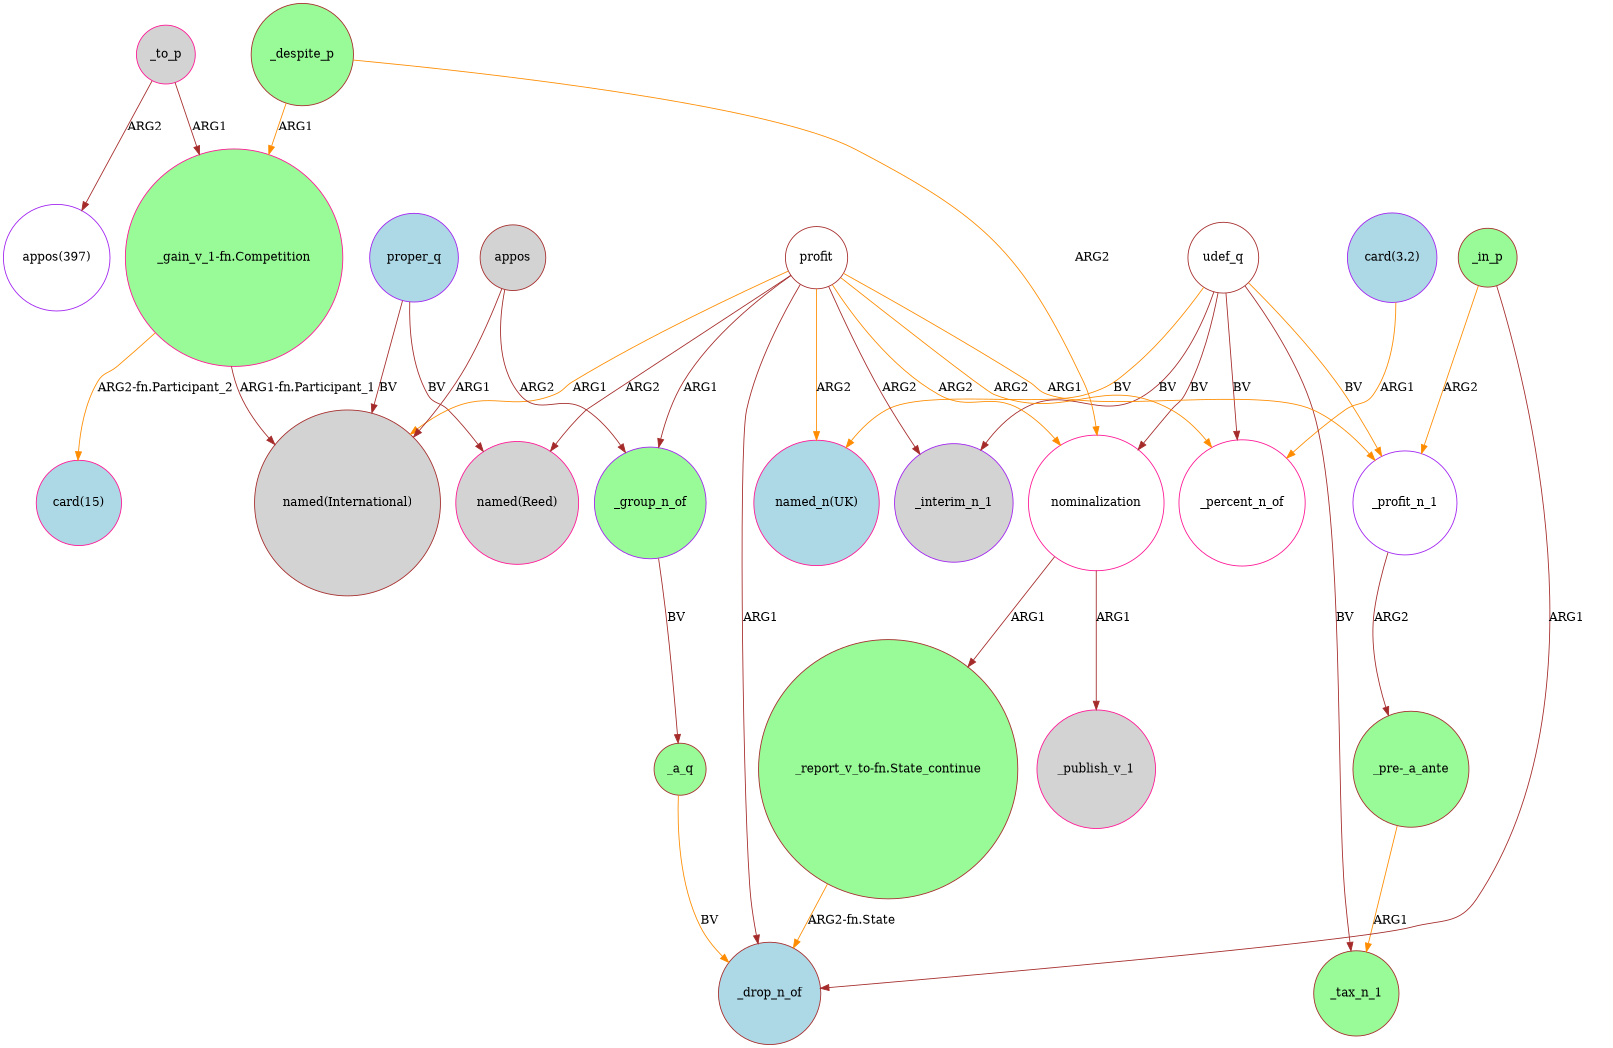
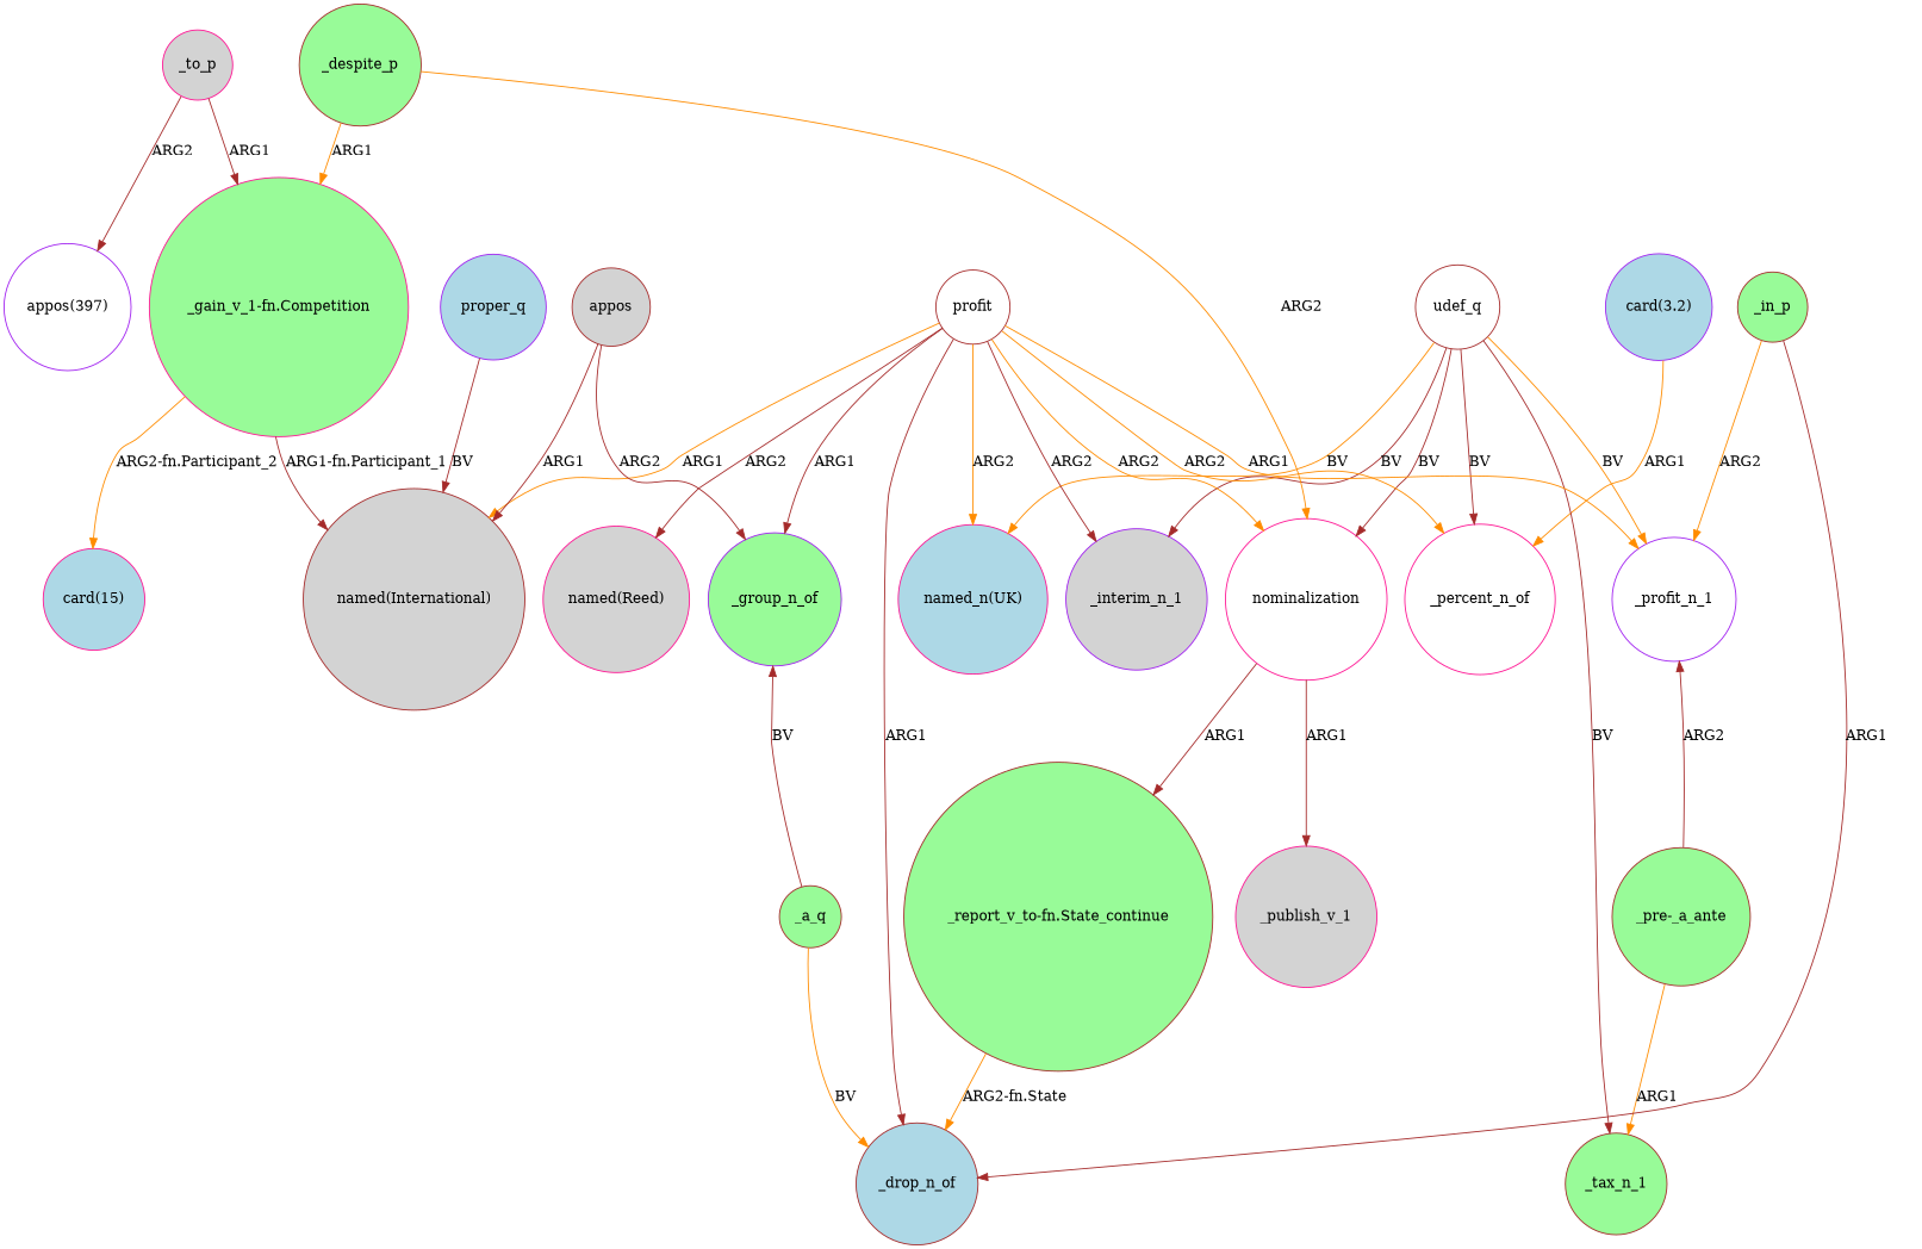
  digraph {
    node [color=brown fillcolor=palegreen shape=circle style=filled]
    edge [color=brown]
    proper_q [color=purple fillcolor=lightblue]
    "named(Reed)" [color=deeppink fillcolor=lightgrey]
    "named(International)" [fillcolor=lightgrey]
    n4 [color=purple fillcolor=lightblue label="card(3.2)"]
    _percent_n_of [color=deeppink fillcolor=white]
    _to_p [color=deeppink fillcolor=lightgrey]
    n7 [color=purple fillcolor=white label="appos(397)"]
    "_gain_v_1-fn.Competition" [color=deeppink]
    "card(15)" [color=deeppink fillcolor=lightblue]
    _profit_n_1 [color=purple fillcolor=white]
    "_pre-_a_ante"
    _tax_n_1
    udef_q [fillcolor=white]
    nominalization [color=deeppink fillcolor=white]
    "named_n(UK)" [color=deeppink fillcolor=lightblue]
    _interim_n_1 [color=purple fillcolor=lightgrey]
    _publish_v_1 [color=deeppink fillcolor=lightgrey]
    "_report_v_to-fn.State_continue"
    _drop_n_of [fillcolor=lightblue]
    n20 [fillcolor=white label=profit]
    _group_n_of [color=purple]
    appos [fillcolor=lightgrey]
    _despite_p
    _a_q
    _in_p
-   proper_q -> "named(Reed)" [label=BV]
    proper_q -> "named(International)" [label=BV]
    n4 -> _percent_n_of [color=darkorange label=ARG1]
    _to_p -> n7 [label=ARG2]
    _to_p -> "_gain_v_1-fn.Competition" [label=ARG1]
    "_gain_v_1-fn.Competition" -> "named(International)" [label="ARG1-fn.Participant_1"]
    "_gain_v_1-fn.Competition" -> "card(15)" [color=darkorange label="ARG2-fn.Participant_2"]
-   _profit_n_1 -> "_pre-_a_ante" [label=ARG2]
+   "_pre-_a_ante" -> _profit_n_1 [label=ARG2]
    "_pre-_a_ante" -> _tax_n_1 [color=darkorange label=ARG1]
    udef_q -> _percent_n_of [label=BV]
    udef_q -> _profit_n_1 [color=darkorange label=BV]
    udef_q -> _tax_n_1 [label=BV]
    udef_q -> nominalization [label=BV]
    udef_q -> "named_n(UK)" [color=darkorange label=BV]
    udef_q -> _interim_n_1 [label=BV]
    nominalization -> _publish_v_1 [label=ARG1]
    nominalization -> "_report_v_to-fn.State_continue" [label=ARG1]
    "_report_v_to-fn.State_continue" -> _drop_n_of [color=darkorange label="ARG2-fn.State"]
    n20 -> "named(Reed)" [label=ARG2]
    n20 -> "named(International)" [color=darkorange label=ARG1]
    n20 -> _percent_n_of [color=darkorange label=ARG2]
    n20 -> _profit_n_1 [color=darkorange label=ARG1]
    n20 -> nominalization [color=darkorange label=ARG2]
    n20 -> "named_n(UK)" [color=darkorange label=ARG2]
    n20 -> _interim_n_1 [label=ARG2]
    n20 -> _drop_n_of [label=ARG1]
    n20 -> _group_n_of [label=ARG1]
    appos -> "named(International)" [label=ARG1]
    appos -> _group_n_of [label=ARG2]
    _despite_p -> "_gain_v_1-fn.Competition" [color=darkorange label=ARG1]
    _despite_p -> nominalization [color=darkorange label=ARG2]
    _a_q -> _drop_n_of [color=darkorange label=BV]
-   _group_n_of -> _a_q [label=BV]
+   _a_q -> _group_n_of [label=BV]
    _in_p -> _profit_n_1 [color=darkorange label=ARG2]
    _in_p -> _drop_n_of [label=ARG1]
  }
